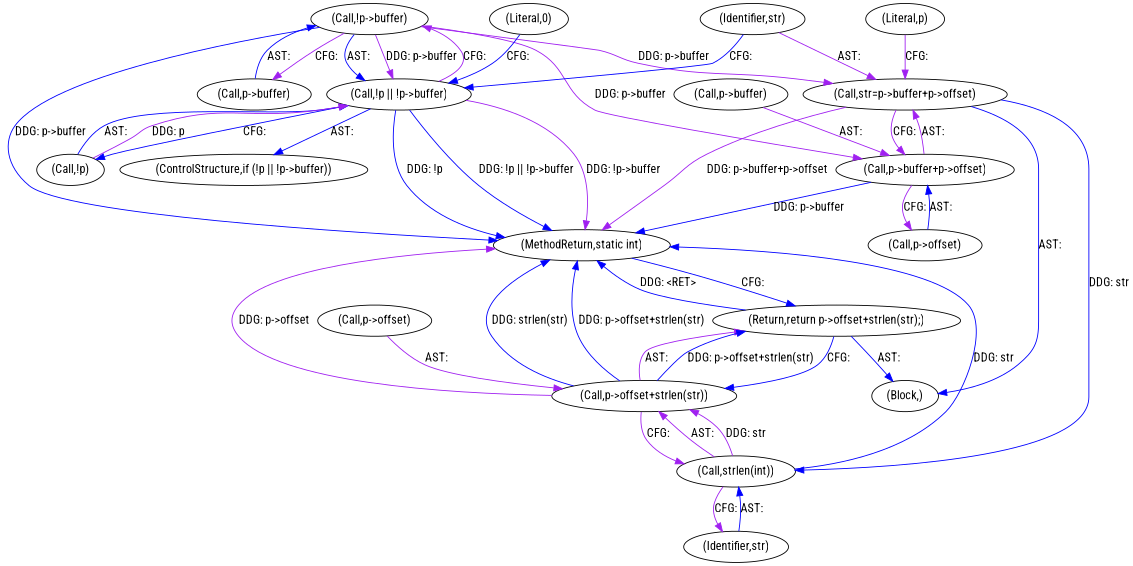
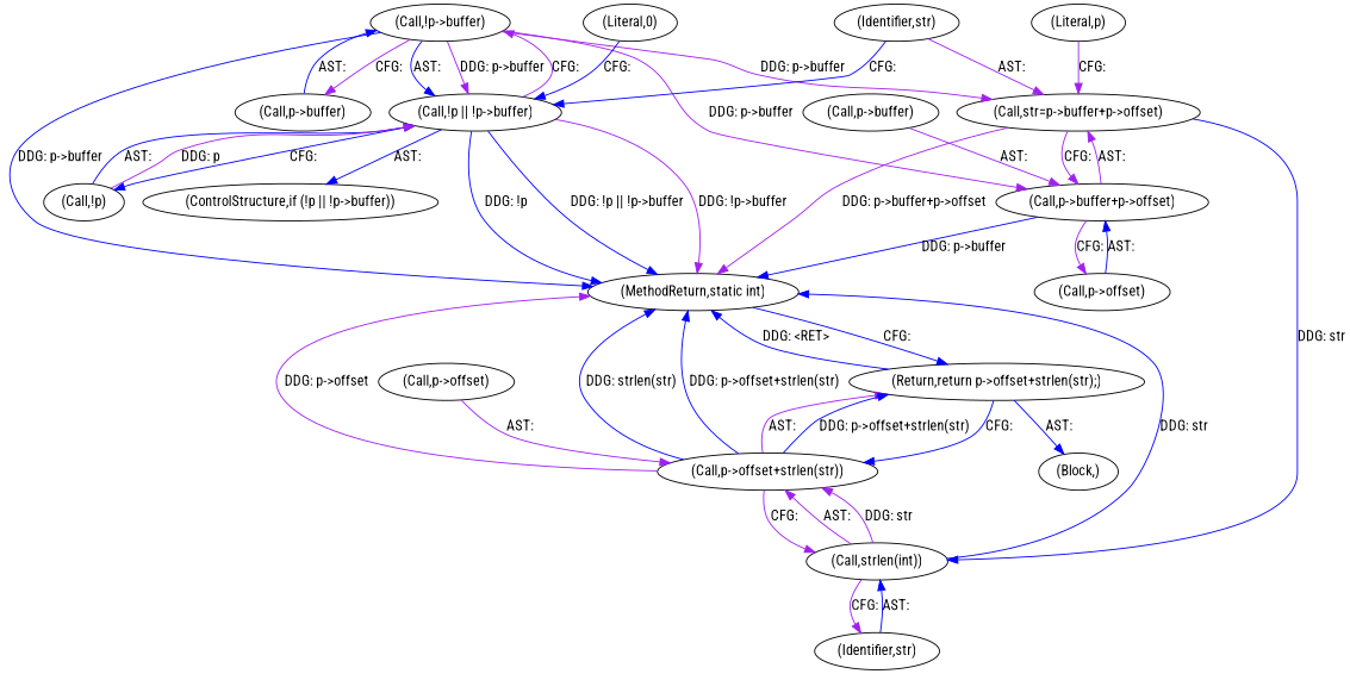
  digraph {
    fontname="Roboto Condensed"
    node [fontname="Roboto Condensed"]
    edge [color=blue fontname="Roboto Condensed"]
    n1 [label="(Call,!p->buffer)"]
    n2 [label="(Call,!p || !p->buffer)"]
    n3 [label="(Call,str=p->buffer+p->offset)"]
    n4 [label="(Call,p->buffer+p->offset)"]
    n5 [label="(MethodReturn,static int)"]
    n6 [label="(Call,p->buffer)"]
    n7 [label="(ControlStructure,if (!p || !p->buffer))"]
    n8 [label="(Call,!p)"]
    n9 [label="(Call,strlen(int))"]
    n10 [label="(Block,)"]
    n11 [label="(Call,p->offset)"]
    n12 [label="(Return,return p->offset+strlen(str);)"]
    n13 [label="(Call,p->offset+strlen(str))"]
    n14 [label="(Identifier,str)"]
    n15 [label="(Literal,p)"]
    n16 [label="(Call,p->offset)"]
    n17 [label="(Call,p->buffer)"]
    n18 [label="(Identifier,str)"]
    n19 [label="(Literal,0)"]
    n1 -> n2 [label="AST: "]
    n1 -> n2 [color=purple label="DDG: p->buffer"]
    n1 -> n3 [color=purple label="DDG: p->buffer"]
    n1 -> n4 [color=purple label="DDG: p->buffer"]
    n1 -> n5 [label="DDG: p->buffer"]
    n1 -> n6 [color=purple label="CFG: "]
    n2 -> n1 [color=purple label="CFG: "]
    n2 -> n5 [label="DDG: !p || !p->buffer"]
    n2 -> n5 [color=purple label="DDG: !p->buffer"]
    n2 -> n5 [label="DDG: !p"]
    n2 -> n7 [label="AST: "]
    n2 -> n8 [label="CFG: "]
    n3 -> n4 [color=purple label="CFG: "]
    n3 -> n5 [color=purple label="DDG: p->buffer+p->offset"]
    n3 -> n9 [label="DDG: str"]
-   n3 -> n10 [label="AST: "]
    n4 -> n3 [color=purple label="AST: "]
    n4 -> n5 [label="DDG: p->buffer"]
    n4 -> n11 [color=purple label="CFG: "]
    n5 -> n12 [label="CFG: "]
    n6 -> n1 [label="AST: "]
    n8 -> n2 [label="AST: "]
    n8 -> n2 [color=purple label="DDG: p"]
    n9 -> n5 [label="DDG: str"]
    n9 -> n13 [color=purple label="AST: "]
    n9 -> n13 [color=purple label="DDG: str"]
    n9 -> n14 [color=purple label="CFG: "]
    n11 -> n4 [label="AST: "]
    n12 -> n5 [label="DDG: <RET>"]
    n12 -> n10 [label="AST: "]
    n12 -> n13 [label="CFG: "]
    n13 -> n5 [label="DDG: p->offset+strlen(str)"]
    n13 -> n5 [color=purple label="DDG: p->offset"]
    n13 -> n5 [label="DDG: strlen(str)"]
    n13 -> n9 [color=purple label="CFG: "]
    n13 -> n12 [color=purple label="AST: "]
    n13 -> n12 [label="DDG: p->offset+strlen(str)"]
    n14 -> n9 [label="AST: "]
    n15 -> n3 [color=purple label="CFG: "]
    n16 -> n13 [color=purple label="AST: "]
    n17 -> n4 [color=purple label="AST: "]
    n18 -> n2 [label="CFG: "]
    n18 -> n3 [color=purple label="AST: "]
    n19 -> n2 [label="CFG: "]
  }
